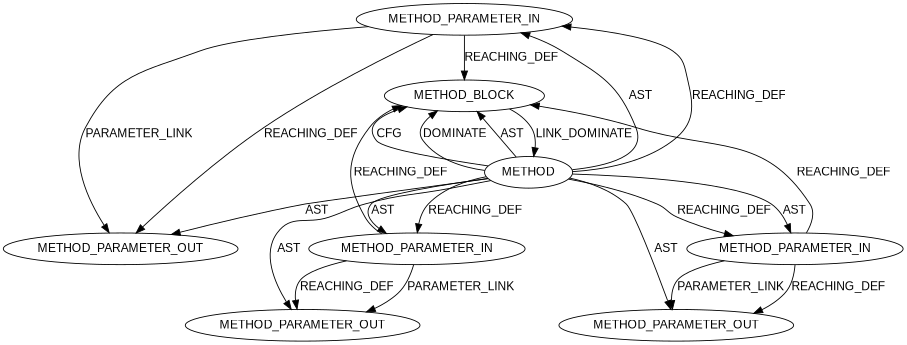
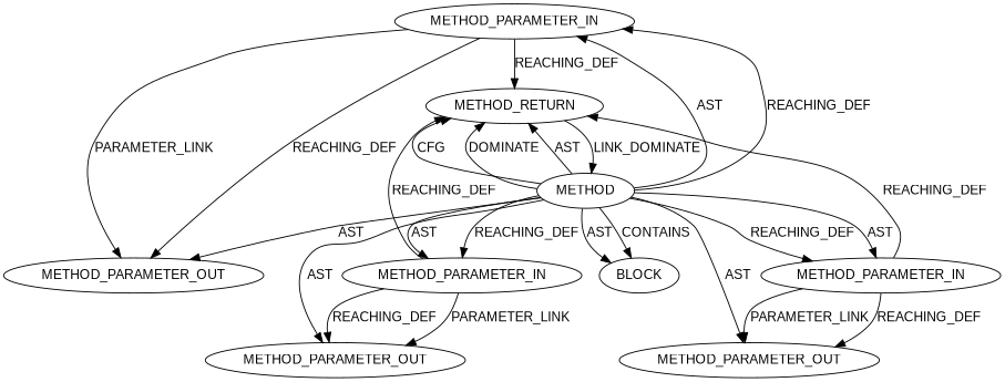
  digraph {
    fontname="Liberation Sans"
    node [CODE=p1 EVALUATION_STRATEGY=BY_VALUE IS_VARIADIC=false ORDER=1 TYPE_FULL_NAME=ANY fontname="Liberation Sans"]
    edge [fontname="Liberation Sans"]
    n1 [INDEX=1 NAME=p1 label=METHOD_PARAMETER_IN]
    n2 [INDEX=1 NAME=p1 label=METHOD_PARAMETER_OUT]
-   n3 [CODE=RET ORDER=2 label=METHOD_BLOCK IS_VARIADIC=""]
+   n3 [CODE=RET ORDER=2 label=METHOD_RETURN IS_VARIADIC=""]
    n4 [AST_PARENT_FULL_NAME="<global>" AST_PARENT_TYPE=NAMESPACE_BLOCK CODE="<empty>" FILENAME="<empty>" FULL_NAME=crypto_shash_update IS_EXTERNAL=true NAME=crypto_shash_update ORDER=0 label=METHOD EVALUATION_STRATEGY="" IS_VARIADIC="" TYPE_FULL_NAME=""]
    n5 [CODE=p2 INDEX=2 NAME=p2 ORDER=2 label=METHOD_PARAMETER_IN]
    n6 [CODE=p2 INDEX=2 NAME=p2 ORDER=2 label=METHOD_PARAMETER_OUT]
    n7 [CODE=p3 INDEX=3 NAME=p3 ORDER=3 label=METHOD_PARAMETER_OUT]
+   n8 [ARGUMENT_INDEX=1 CODE="<empty>" label=BLOCK EVALUATION_STRATEGY="" IS_VARIADIC=""]
    n9 [CODE=p3 INDEX=3 NAME=p3 ORDER=3 label=METHOD_PARAMETER_IN]
    n1 -> n2 [label=PARAMETER_LINK]
    n1 -> n2 [VARIABLE=p1 label=REACHING_DEF]
    n1 -> n3 [VARIABLE=p1 label=REACHING_DEF]
    n3 -> n4 [label=LINK_DOMINATE]
    n4 -> n1 [label=REACHING_DEF]
    n4 -> n1 [label=AST]
    n4 -> n2 [label=AST]
    n4 -> n3 [label=CFG]
    n4 -> n3 [label=DOMINATE]
    n4 -> n3 [label=AST]
    n4 -> n5 [label=REACHING_DEF]
    n4 -> n5 [label=AST]
    n4 -> n6 [label=AST]
    n4 -> n7 [label=AST]
+   n4 -> n8 [label=AST]
+   n4 -> n8 [label=CONTAINS]
    n4 -> n9 [label=AST]
    n4 -> n9 [label=REACHING_DEF]
    n5 -> n3 [VARIABLE=p2 label=REACHING_DEF]
    n5 -> n6 [label=PARAMETER_LINK]
    n5 -> n6 [VARIABLE=p2 label=REACHING_DEF]
    n9 -> n3 [VARIABLE=p3 label=REACHING_DEF]
    n9 -> n7 [label=PARAMETER_LINK]
    n9 -> n7 [VARIABLE=p3 label=REACHING_DEF]
  }
